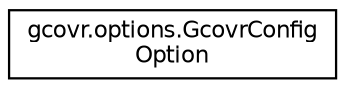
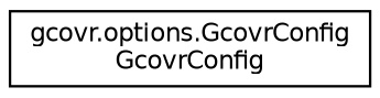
  digraph {
    rankdir=LR
-   n1 [color=black fillcolor=white fontname=Helvetica fontsize=10 height=0.2 label="gcovr.options.GcovrConfig\lOption" shape=record style=filled width=0.4]
+   n1 [color=black fillcolor=white fontname=Helvetica fontsize=10 height=0.2 label="gcovr.options.GcovrConfig\lGcovrConfig" shape=record style=filled width=0.4]
  }
